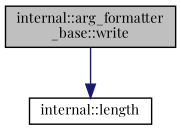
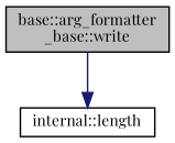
  digraph {
    rankdir=TB
    fontname="Playfair Display"
    node [color=black fontname="Playfair Display" fontsize=10 shape=record style=filled]
-   n1 [fillcolor=grey75 fontcolor=black height=0.2 label="internal::arg_formatter\l_base::write" width=0.4]
+   n1 [fillcolor=grey75 fontcolor=black height=0.2 label="base::arg_formatter\l_base::write" width=0.4]
    n2 [fillcolor=white height=0.2 label="internal::length" width=0.4]
    n1 -> n2 [color=midnightblue fontname="Playfair Display" fontsize=10 labelfontname=Helvetica labelfontsize=10 style=solid]
  }
